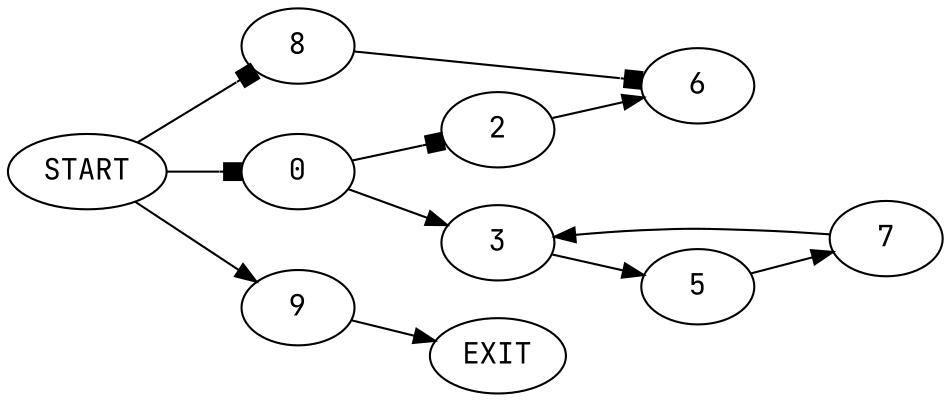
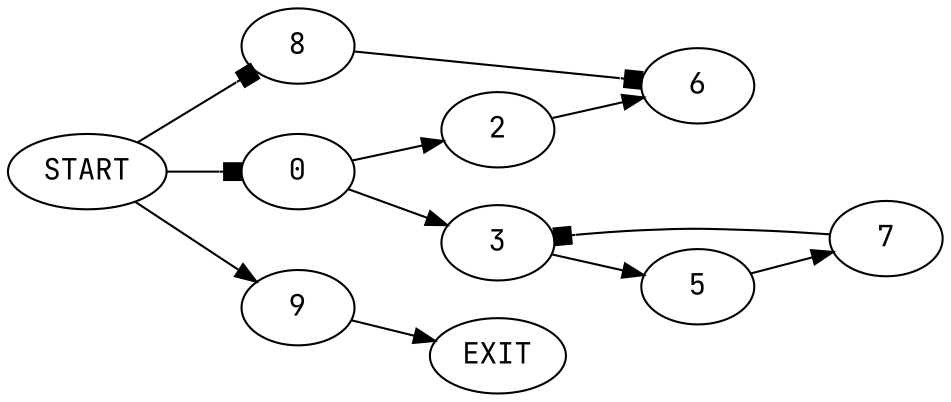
  digraph {
    fontname="JetBrains Mono"
    rankdir=LR
    node [fontname="JetBrains Mono"]
    edge [arrowhead=normal fontname="JetBrains Mono"]
    n1 [label=START]
    n2 [label=0]
    8
    9
    2
    3
    6
    n8 [label=EXIT]
    5
    7
    n1 -> n2 [arrowhead=box]
    n1 -> 8 [arrowhead=box]
    n1 -> 9
-   n2 -> 2 [arrowhead=box]
+   n2 -> 2
    n2 -> 3
    8 -> 6 [arrowhead=box]
    9 -> n8
    2 -> 6
    3 -> 5
    5 -> 7
-   7 -> 3
+   7 -> 3 [arrowhead=box]
  }
